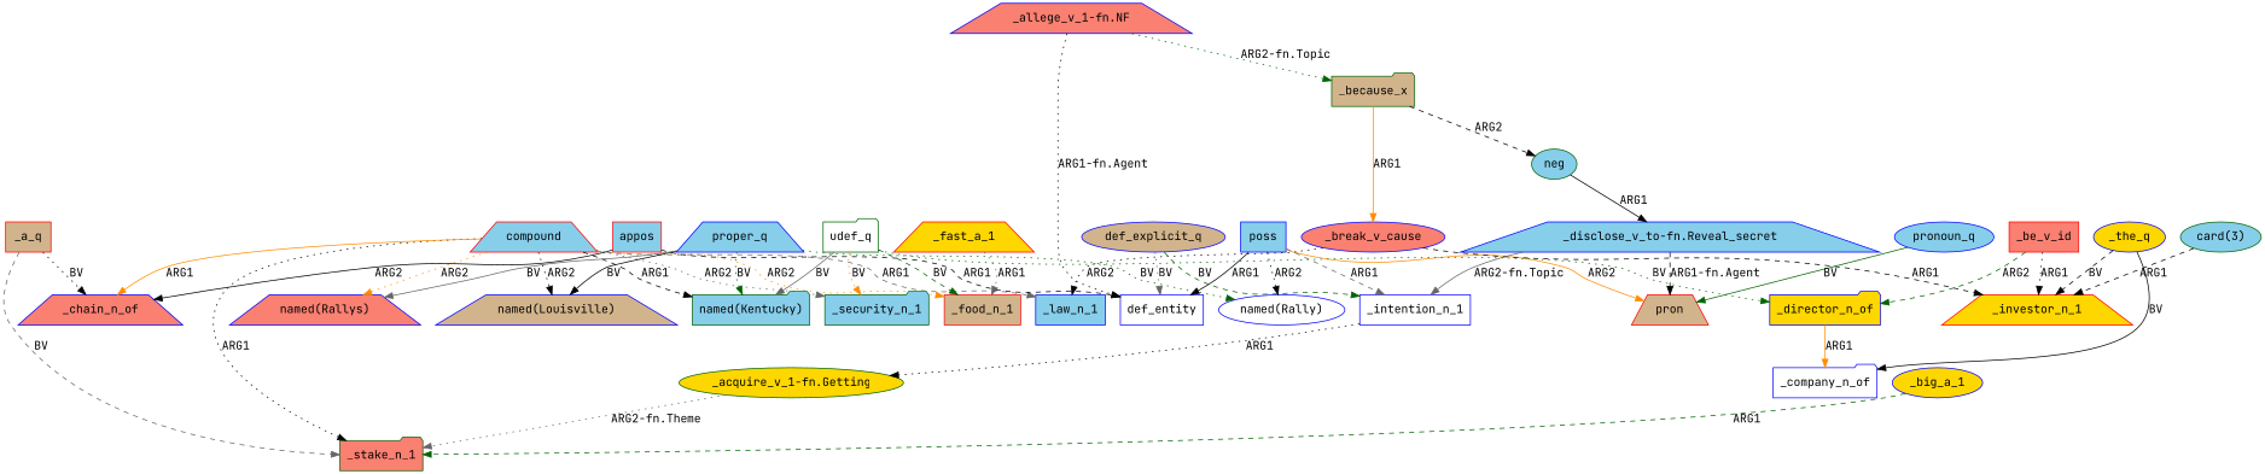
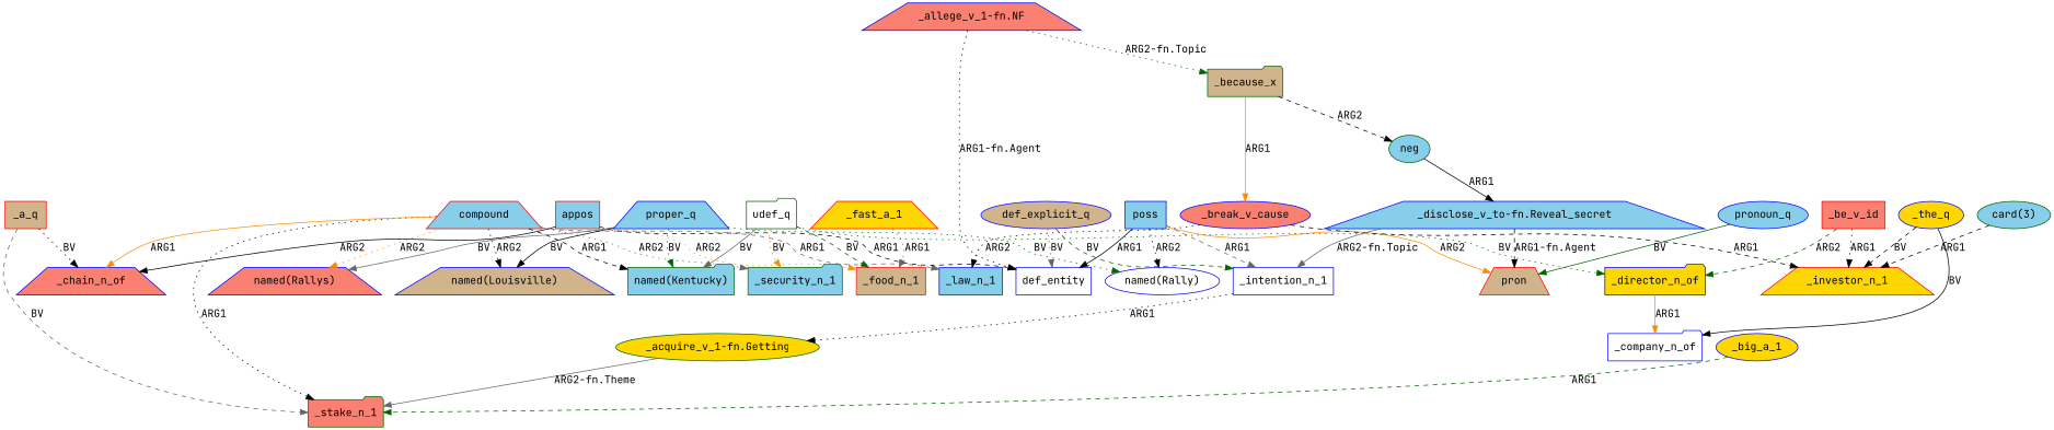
  digraph {
    fontname="JetBrains Mono"
    node [color=blue fillcolor=skyblue fontname="JetBrains Mono" shape=trapezium style=filled]
    edge [color=black fontname="JetBrains Mono" style=dotted]
    _a_q [color=red fillcolor=tan shape=box]
    _stake_n_1 [color=darkgreen fillcolor=salmon shape=folder]
    _chain_n_of [fillcolor=salmon]
    compound [color=red]
    _food_n_1 [color=red fillcolor=tan shape=box]
    _security_n_1 [color=darkgreen shape=folder]
    "named(Louisville)" [fillcolor=tan]
    _law_n_1 [shape=box]
    "named(Kentucky)" [color=darkgreen shape=folder]
    "named(Rallys)" [fillcolor=salmon]
    poss [shape=box]
    n12 [fillcolor=white label=def_entity shape=box]
    pron [color=red fillcolor=tan]
    "named(Rally)" [fillcolor=white shape=ellipse]
    _intention_n_1 [fillcolor=white shape=box]
    "_acquire_v_1-fn.Getting" [color=darkgreen fillcolor=gold shape=ellipse]
    _fast_a_1 [color=red fillcolor=gold]
    _the_q [fillcolor=gold shape=ellipse]
    _investor_n_1 [color=red fillcolor=gold]
    _company_n_of [fillcolor=white shape=folder]
    def_explicit_q [fillcolor=tan shape=ellipse]
    _break_v_cause [fillcolor=salmon shape=ellipse]
    neg [color=darkgreen shape=ellipse]
    "_disclose_v_to-fn.Reveal_secret"
    udef_q [color=darkgreen fillcolor=white shape=folder]
    _director_n_of [fillcolor=gold shape=folder]
    proper_q
    _be_v_id [color=red fillcolor=salmon shape=box]
    _because_x [color=darkgreen fillcolor=tan shape=folder]
    "_allege_v_1-fn.NF" [fillcolor=salmon]
    appos [color=red shape=box]
    pronoun_q [shape=ellipse]
    _big_a_1 [fillcolor=gold shape=ellipse]
    "card(3)" [color=darkgreen shape=ellipse]
    _a_q -> _stake_n_1 [color=gray40 label=BV style=dashed]
    _a_q -> _chain_n_of [label=BV]
    compound -> _stake_n_1 [label=ARG1]
    compound -> _chain_n_of [color=darkorange label=ARG1 style=solid]
    compound -> _food_n_1 [color=darkorange label=ARG2]
    compound -> _security_n_1 [color=gray40 label=ARG2]
    compound -> "named(Louisville)" [label=ARG2]
    compound -> _law_n_1 [color=gray40 label=ARG1 style=dashed]
    compound -> "named(Kentucky)" [label=ARG1 style=dashed]
    compound -> "named(Rallys)" [color=darkorange label=ARG2]
    poss -> n12 [label=ARG1 style=solid]
    poss -> pron [color=darkorange label=ARG2 style=solid]
    poss -> "named(Rally)" [label=ARG2]
    poss -> _intention_n_1 [color=gray40 label=ARG1 style=dashed]
    _intention_n_1 -> "_acquire_v_1-fn.Getting" [label=ARG1]
-   "_acquire_v_1-fn.Getting" -> _stake_n_1 [color=gray40 label="ARG2-fn.Theme"]
+   "_acquire_v_1-fn.Getting" -> _stake_n_1 [color=gray40 label="ARG2-fn.Theme" style=solid]
    _fast_a_1 -> _food_n_1 [color=gray40 label=ARG1]
    _the_q -> _investor_n_1 [label=BV style=dashed]
    _the_q -> _company_n_of [label=BV style=solid]
    def_explicit_q -> n12 [color=gray40 label=BV]
    def_explicit_q -> _intention_n_1 [color=darkgreen label=BV style=dashed]
    _break_v_cause -> _law_n_1 [label=ARG2]
    _break_v_cause -> _investor_n_1 [label=ARG1 style=dashed]
    neg -> "_disclose_v_to-fn.Reveal_secret" [label=ARG1 style=solid]
    "_disclose_v_to-fn.Reveal_secret" -> pron [label="ARG1-fn.Agent" style=dashed]
    "_disclose_v_to-fn.Reveal_secret" -> _intention_n_1 [color=gray40 label="ARG2-fn.Topic" style=solid]
    udef_q -> _food_n_1 [color=darkgreen label=BV style=dashed]
    udef_q -> _security_n_1 [color=darkorange label=BV]
    udef_q -> "named(Kentucky)" [color=gray40 label=BV style=solid]
    udef_q -> _director_n_of [color=darkgreen label=BV]
    _director_n_of -> _company_n_of [color=darkorange label=ARG1 style=solid]
    proper_q -> "named(Louisville)" [label=BV style=solid]
    proper_q -> "named(Kentucky)" [color=darkgreen label=BV]
    proper_q -> "named(Rallys)" [color=gray40 label=BV style=solid]
    proper_q -> "named(Rally)" [color=darkgreen label=BV]
    _be_v_id -> _investor_n_1 [label=ARG1]
    _be_v_id -> _director_n_of [color=darkgreen label=ARG2 style=dashed]
    _because_x -> _break_v_cause [color=darkorange label=ARG1 style=solid]
    _because_x -> neg [label=ARG2 style=dashed]
    "_allege_v_1-fn.NF" -> n12 [label="ARG1-fn.Agent"]
    "_allege_v_1-fn.NF" -> _because_x [color=darkgreen label="ARG2-fn.Topic"]
    appos -> _chain_n_of [label=ARG2 style=solid]
    appos -> n12 [label=ARG1 style=dashed]
    pronoun_q -> pron [color=darkgreen label=BV style=solid]
    _big_a_1 -> _stake_n_1 [color=darkgreen label=ARG1 style=dashed]
    "card(3)" -> _investor_n_1 [label=ARG1 style=dashed]
  }
